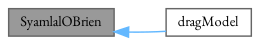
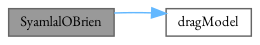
  digraph {
    rankdir=LR
    fontname="EB Garamond"
    node [color=gray40 fontname="EB Garamond" fontsize=10 shape=box style=filled]
    n1 [fillcolor=grey60 fontcolor=black height=0.2 label=SyamlalOBrien width=0.4]
    n2 [fillcolor=white height=0.2 label=dragModel width=0.4]
-   n1 -> n2 [color=steelblue1 dir=back fontname="EB Garamond" fontsize=10 labelfontname=Helvetica labelfontsize=10 style=solid]
+   n2 -> n1 [color=steelblue1 dir=back fontname="EB Garamond" fontsize=10 labelfontname=Helvetica labelfontsize=10 style=solid]
  }
